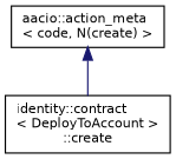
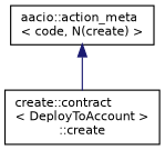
  digraph {
    rankdir=TB
    node [color=black fillcolor=white fontname=Helvetica fontsize=10 shape=record style=filled]
    n1 [height=0.2 label="aacio::action_meta\l\< code, N(create) \>" width=0.4]
-   n2 [height=0.2 label="identity::contract\l\< DeployToAccount \>\l::create" width=0.4]
+   n2 [height=0.2 label="create::contract\l\< DeployToAccount \>\l::create" width=0.4]
    n1 -> n2 [color=midnightblue dir=back fontname=Helvetica fontsize=10 labelfontname=Helvetica labelfontsize=10 style=solid]
  }
